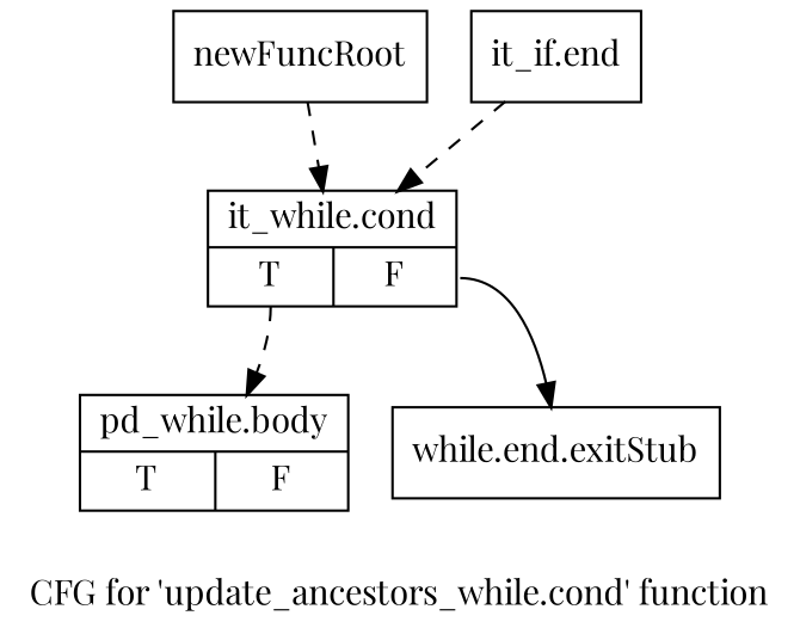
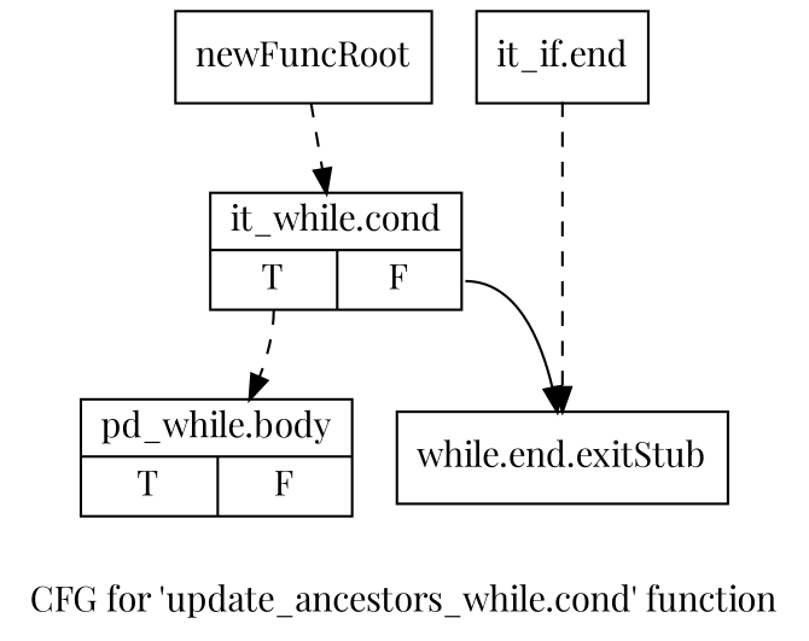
  digraph {
    fontname="Playfair Display"
    label="CFG for 'update_ancestors_while.cond' function"
    node [fontname="Playfair Display" shape=record]
    edge [fontname="Playfair Display" style=dashed]
    n1 [label="{newFuncRoot}"]
    n2 [label="{it_while.cond|{<s0>T|<s1>F}}"]
    n3 [label="{while.end.exitStub}"]
    n4 [label="{pd_while.body|{<s0>T|<s1>F}}"]
    n5 [label="{it_if.end}"]
    n1 -> n2
    n2 -> n3 [style=solid tailport=s1]
    n2 -> n4 [tailport=s0]
-   n5 -> n2
+   n5 -> n3
  }
